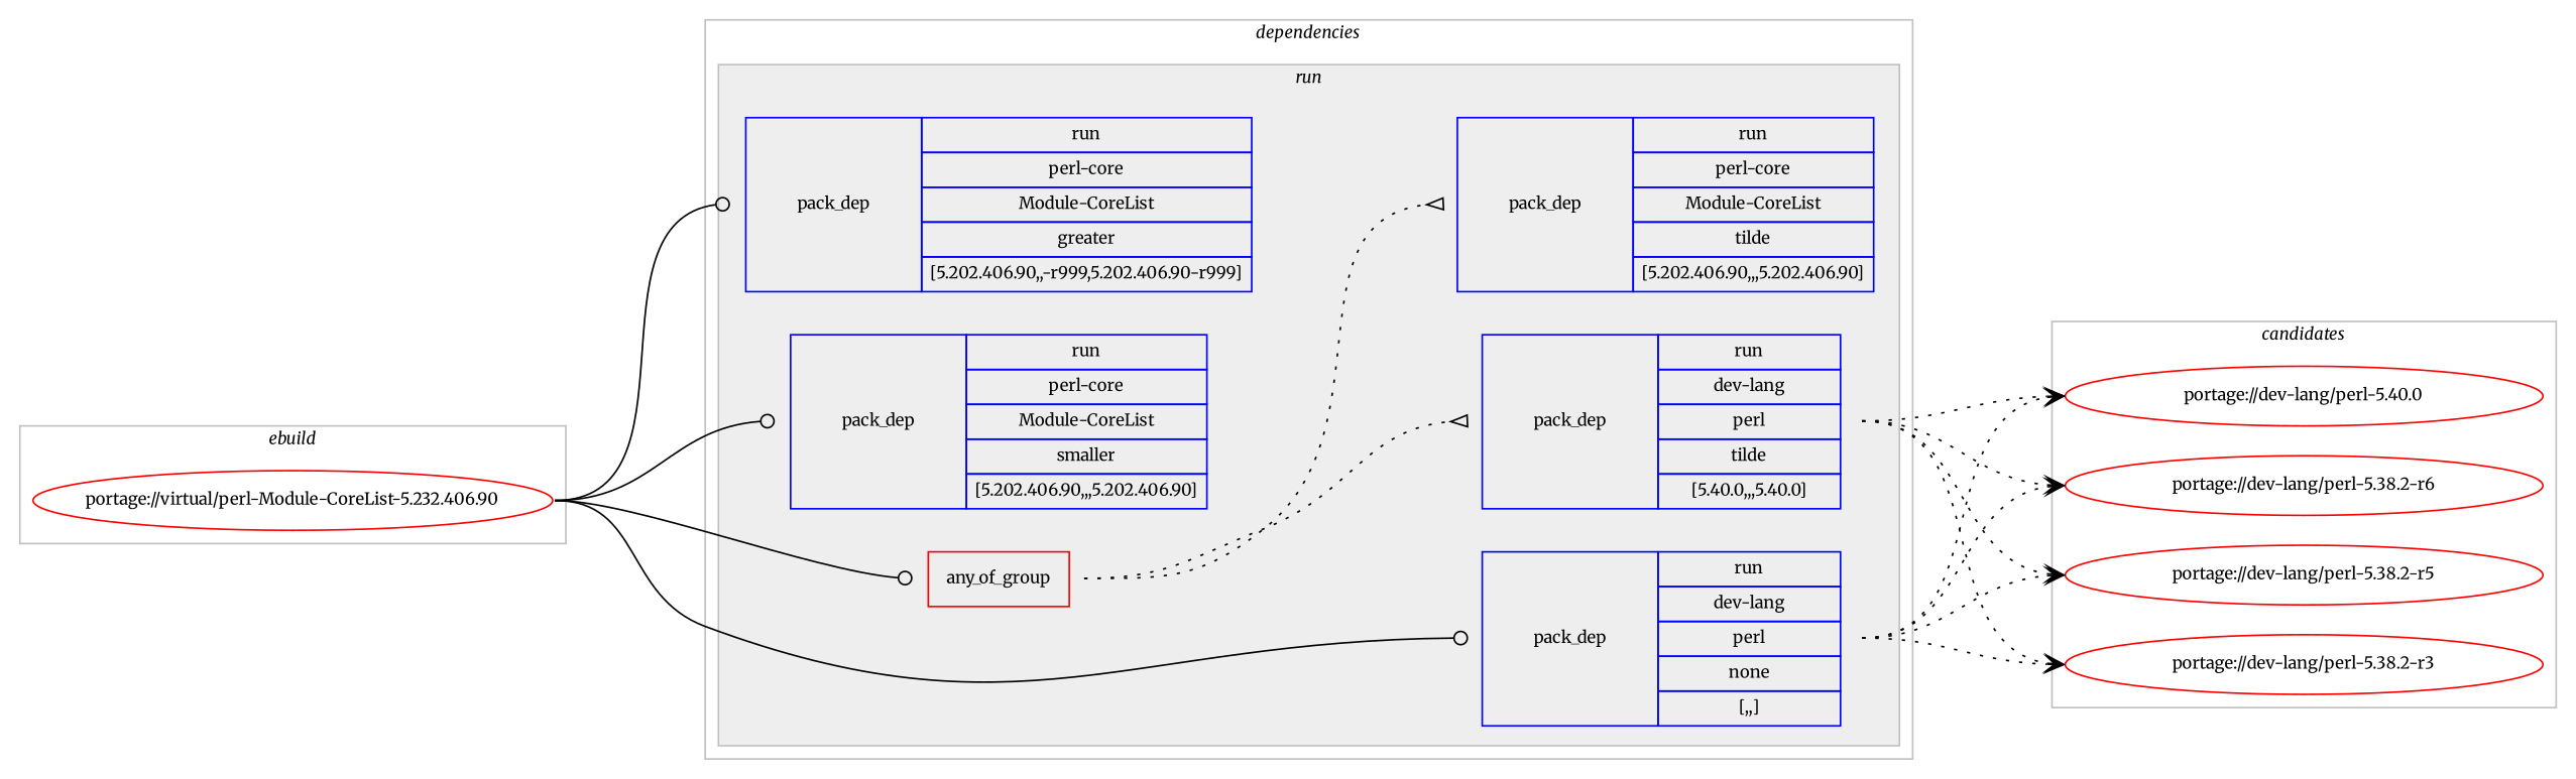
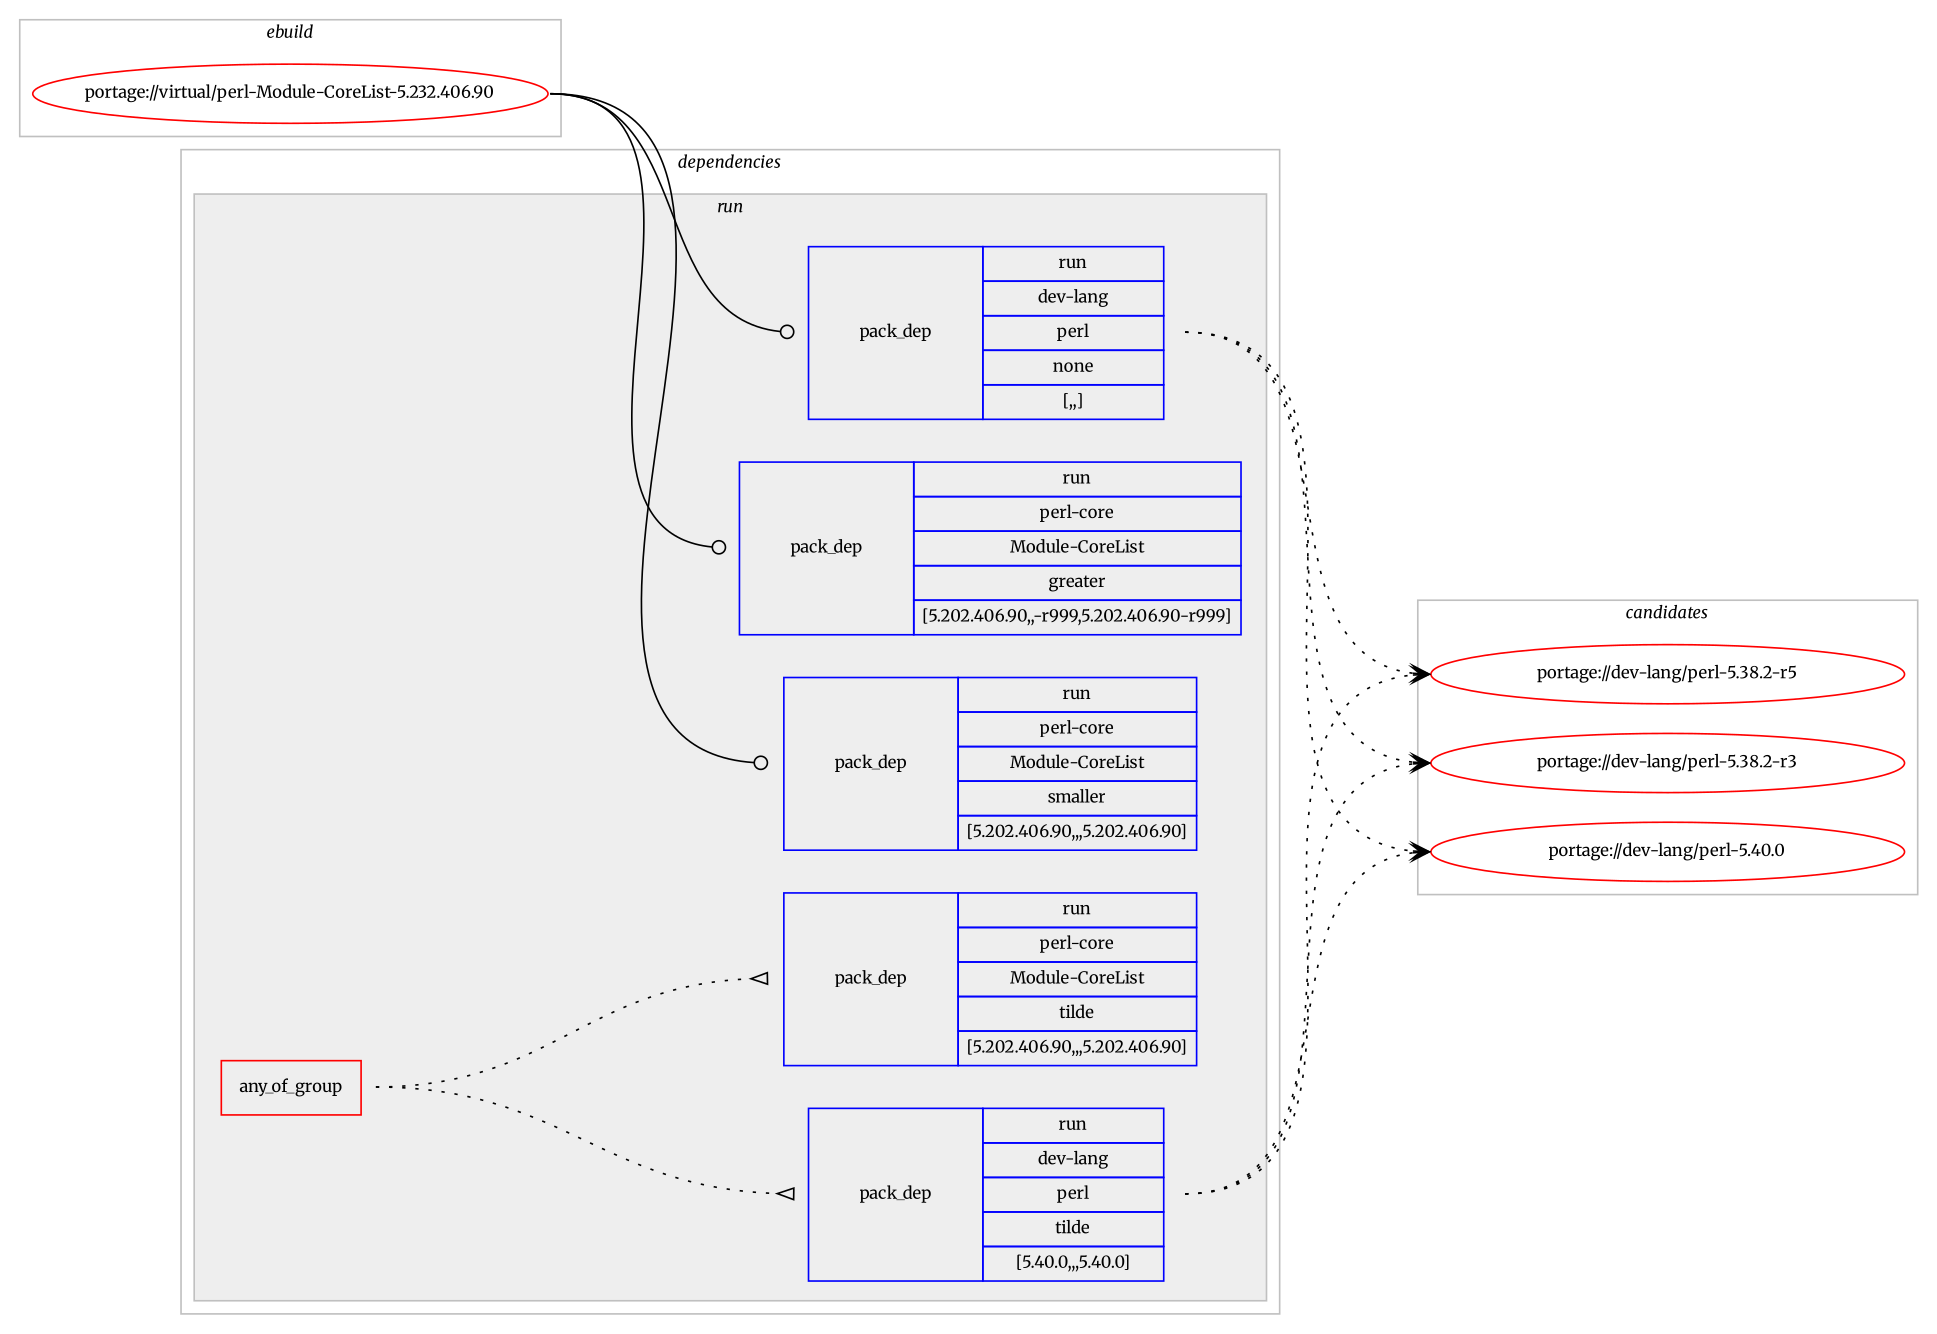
  digraph {
    compound=true
    concentrate=true
    fontname=Merriweather
    fontsize=10
    newrank=true
    rankdir=LR
    ranksep=1.5
    node [color=red fontname=Merriweather fontsize=10 shape=none]
    edge [arrowhead=vee fontname=Merriweather headport=w style=dotted tailport=e weight=100]
    n1 [label="portage://virtual/perl-Module-CoreList-5.232.406.90" width=4 shape=""]
    n2 [color=blue label=<<TABLE BORDER="0" CELLBORDER="1" CELLSPACING="0" CELLPADDING="4" WIDTH="220"><TR><TD ROWSPAN="6" CELLPADDING="30">pack_dep</TD></TR><TR><TD WIDTH="110">run</TD></TR><TR><TD>dev-lang</TD></TR><TR><TD>perl</TD></TR><TR><TD>tilde</TD></TR><TR><TD>[5.40.0,,,5.40.0]</TD></TR></TABLE>>]
    n3 [color=blue label=<<TABLE BORDER="0" CELLBORDER="1" CELLSPACING="0" CELLPADDING="4" WIDTH="220"><TR><TD ROWSPAN="6" CELLPADDING="30">pack_dep</TD></TR><TR><TD WIDTH="110">run</TD></TR><TR><TD>perl-core</TD></TR><TR><TD>Module-CoreList</TD></TR><TR><TD>tilde</TD></TR><TR><TD>[5.202.406.90,,,5.202.406.90]</TD></TR></TABLE>>]
    n4 [label=<<TABLE BORDER="0" CELLBORDER="1" CELLSPACING="0" CELLPADDING="4"><TR><TD CELLPADDING="10">any_of_group</TD></TR></TABLE>>]
    n5 [color=blue label=<<TABLE BORDER="0" CELLBORDER="1" CELLSPACING="0" CELLPADDING="4" WIDTH="220"><TR><TD ROWSPAN="6" CELLPADDING="30">pack_dep</TD></TR><TR><TD WIDTH="110">run</TD></TR><TR><TD>dev-lang</TD></TR><TR><TD>perl</TD></TR><TR><TD>none</TD></TR><TR><TD>[,,]</TD></TR></TABLE>>]
    n6 [color=blue label=<<TABLE BORDER="0" CELLBORDER="1" CELLSPACING="0" CELLPADDING="4" WIDTH="220"><TR><TD ROWSPAN="6" CELLPADDING="30">pack_dep</TD></TR><TR><TD WIDTH="110">run</TD></TR><TR><TD>perl-core</TD></TR><TR><TD>Module-CoreList</TD></TR><TR><TD>greater</TD></TR><TR><TD>[5.202.406.90,,-r999,5.202.406.90-r999]</TD></TR></TABLE>>]
    n7 [color=blue label=<<TABLE BORDER="0" CELLBORDER="1" CELLSPACING="0" CELLPADDING="4" WIDTH="220"><TR><TD ROWSPAN="6" CELLPADDING="30">pack_dep</TD></TR><TR><TD WIDTH="110">run</TD></TR><TR><TD>perl-core</TD></TR><TR><TD>Module-CoreList</TD></TR><TR><TD>smaller</TD></TR><TR><TD>[5.202.406.90,,,5.202.406.90]</TD></TR></TABLE>>]
    n8 [label="portage://dev-lang/perl-5.40.0" width=4 shape=""]
-   n9 [label="portage://dev-lang/perl-5.38.2-r6" width=4 shape=""]
    n10 [label="portage://dev-lang/perl-5.38.2-r5" width=4 shape=""]
    n11 [label="portage://dev-lang/perl-5.38.2-r3" width=4 shape=""]
    subgraph cluster_1 {
      color=gray
      label=<<i>ebuild</i>>
      n1
    }
    subgraph cluster_2 {
      color=gray
      label=<<i>dependencies</i>>
      subgraph cluster_3 {
        color=gray
        fillcolor="#eeeeee"
        label=<<i>compile</i>>
        style=filled
      }
      subgraph cluster_4 {
        color=gray
        fillcolor="#eeeeee"
        label=<<i>compile and run</i>>
        style=filled
      }
      subgraph cluster_5 {
        color=gray
        fillcolor="#eeeeee"
        label=<<i>run</i>>
        style=filled
        subgraph sub_6 {
          color=gray
          fillcolor="#eeeeee"
          label=<<i>run</i>>
          style=filled
          n4
          subgraph sub_7 {
            color=gray
            fillcolor="#eeeeee"
            label=<<i>run</i>>
            style=filled
            n2
          }
          subgraph sub_8 {
            color=gray
            fillcolor="#eeeeee"
            label=<<i>run</i>>
            style=filled
            n3
          }
        }
        subgraph sub_9 {
          color=gray
          fillcolor="#eeeeee"
          label=<<i>run</i>>
          style=filled
          n5
        }
        subgraph sub_10 {
          color=gray
          fillcolor="#eeeeee"
          label=<<i>run</i>>
          style=filled
          n6
        }
        subgraph sub_11 {
          color=gray
          fillcolor="#eeeeee"
          label=<<i>run</i>>
          style=filled
          n7
        }
      }
    }
    subgraph cluster_12 {
      color=gray
      label=<<i>candidates</i>>
      rank=same
      subgraph sub_13 {
        color=black
        label=<<i>candidates</i>>
        nodesep=1
        rank=same
        n8
-       n9
        n10
        n11
      }
      subgraph sub_14 {
        color=black
        label=<<i>candidates</i>>
        nodesep=1
        rank=same
      }
      subgraph sub_15 {
        color=black
        label=<<i>candidates</i>>
        nodesep=1
        rank=same
        n8
-       n9
        n10
        n11
      }
      subgraph sub_16 {
        color=black
        label=<<i>candidates</i>>
        nodesep=1
        rank=same
      }
      subgraph sub_17 {
        color=black
        label=<<i>candidates</i>>
        nodesep=1
        rank=same
      }
    }
-   n1 -> n4 [arrowhead=odot style=solid weight=20]
    n1 -> n5 [arrowhead=odot style=solid weight=20]
    n1 -> n6 [arrowhead=odot style=solid weight=20]
    n1 -> n7 [arrowhead=odot style=solid weight=20]
    n2 -> n8
-   n2 -> n9
    n2 -> n10
    n2 -> n11
    n4 -> n2 [arrowhead=oinv weight=20]
    n4 -> n3 [arrowhead=oinv weight=20]
    n5 -> n8
-   n5 -> n9
    n5 -> n10
    n5 -> n11
  }
